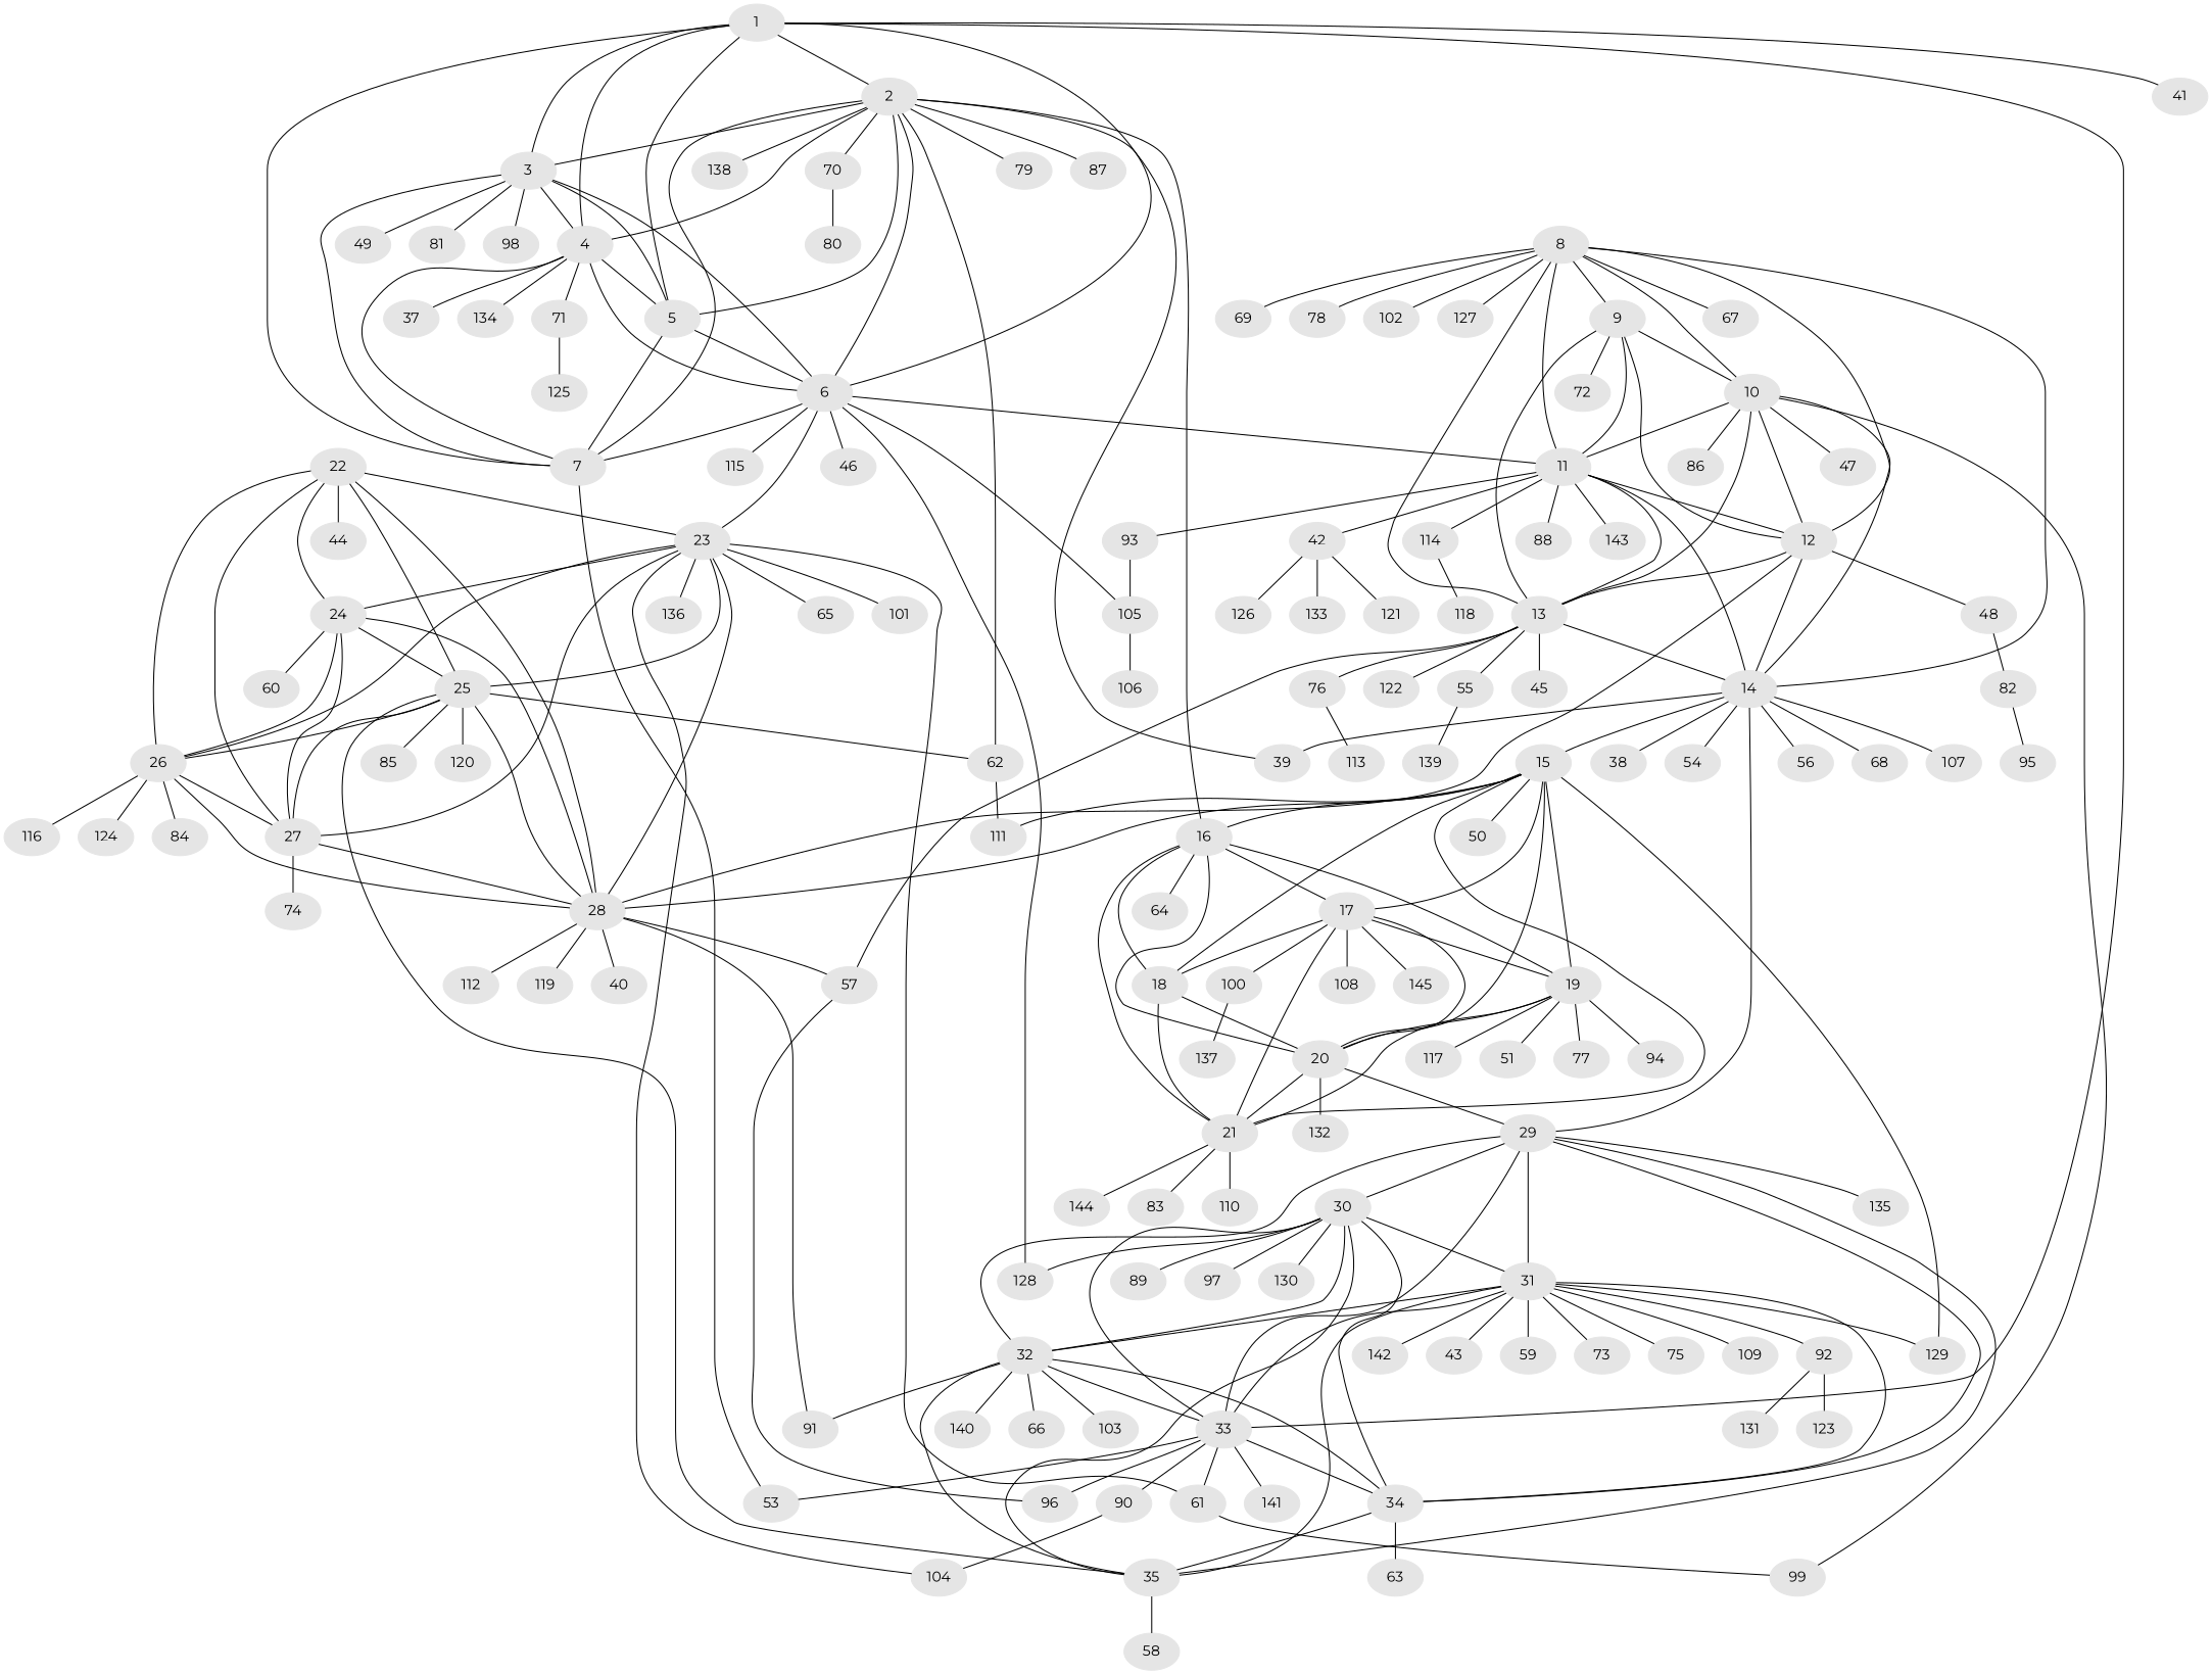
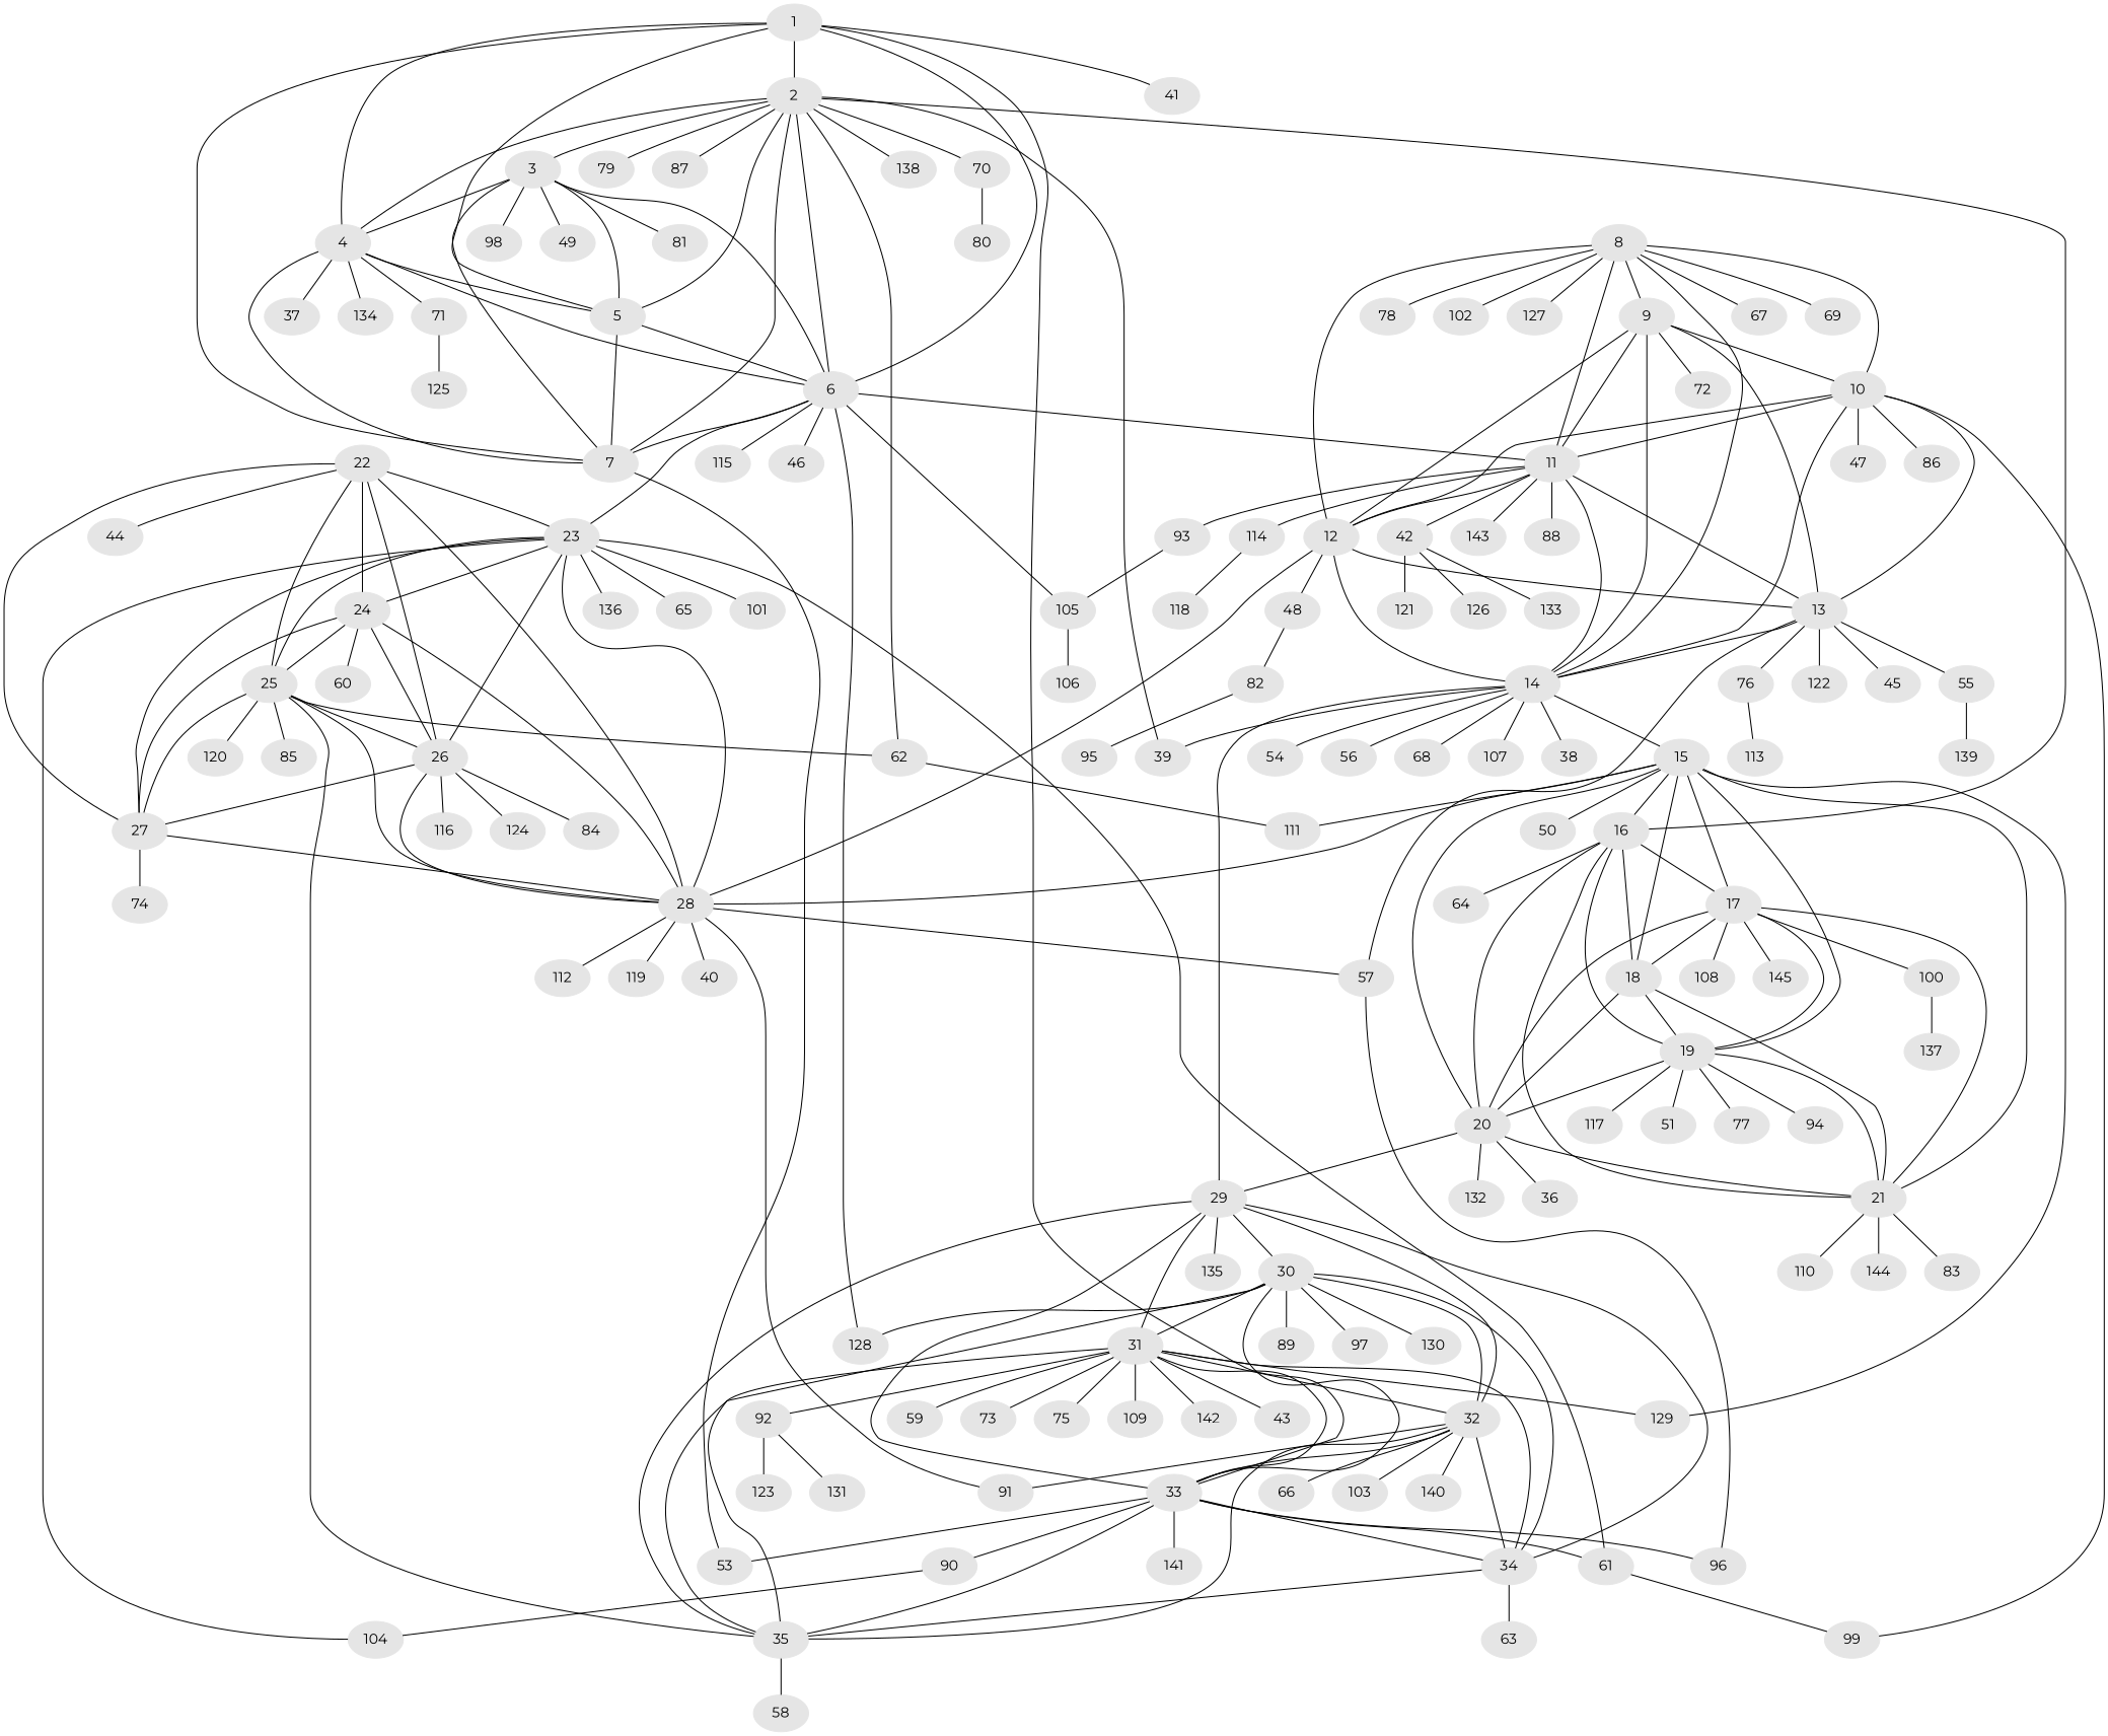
  graph {
    fontname=Montserrat
    node [color=gray90 fontname=Montserrat style=filled]
    edge [fontname=Montserrat]
    1
    2
    3
    4
    5
    6
    7
    33
    41
    16
    39
    62
    70
    79
    87
    138
    49
    81
    98
    37
    71
    134
    11
    23
    46
    105
    115
    128
    53
    61
    35
    34
    90
    96
    141
    17
    18
    19
    20
    21
    64
    111
    80
    125
    12
    13
    14
    42
    88
    93
    114
    143
    28
    24
    25
    26
    27
    65
    101
    104
    136
    106
    8
    9
    10
    67
    69
    78
    102
    127
    72
    47
    86
    99
    48
    45
    55
    57
    76
    122
    15
    29
    38
    54
    56
    68
    107
    121
    126
    133
    118
    40
    91
    112
    119
    82
    139
    113
    50
    129
    30
    31
    32
    135
    100
    108
    145
    51
    77
    94
    117
+   36
    132
    83
    110
    144
    137
    22
    44
    60
    85
    120
    84
    116
    124
    74
    58
    89
    97
    130
    43
    59
    73
    75
    92
    109
    142
    66
    103
    140
    63
    123
    131
    95
    1 -- 2
-   1 -- 3
    1 -- 4
    1 -- 5
    1 -- 6
    1 -- 7
    1 -- 33
    1 -- 41
    2 -- 3
    2 -- 4
    2 -- 5
    2 -- 6
    2 -- 7
    2 -- 16
    2 -- 39
    2 -- 62
    2 -- 70
    2 -- 79
    2 -- 87
    2 -- 138
    3 -- 4
    3 -- 5
    3 -- 6
    3 -- 7
    3 -- 49
    3 -- 81
    3 -- 98
    4 -- 5
    4 -- 6
    4 -- 7
    4 -- 37
    4 -- 71
    4 -- 134
    5 -- 6
    5 -- 7
    6 -- 7
    6 -- 11
    6 -- 23
    6 -- 46
    6 -- 105
    6 -- 115
    6 -- 128
    7 -- 53
    33 -- 53
    33 -- 61
+   33 -- 35
    33 -- 34
    33 -- 90
    33 -- 96
    33 -- 141
    16 -- 17
    16 -- 18
    16 -- 19
    16 -- 20
    16 -- 21
    16 -- 64
    62 -- 111
    70 -- 80
    71 -- 125
    11 -- 12
    11 -- 13
    11 -- 14
    11 -- 42
    11 -- 88
    11 -- 93
    11 -- 114
    11 -- 143
    23 -- 61
    23 -- 28
    23 -- 24
    23 -- 25
    23 -- 26
    23 -- 27
    23 -- 65
    23 -- 101
    23 -- 104
    23 -- 136
    105 -- 106
    61 -- 99
    35 -- 58
    34 -- 35
    34 -- 63
    90 -- 104
    17 -- 18
    17 -- 19
    17 -- 20
    17 -- 21
    17 -- 100
    17 -- 108
    17 -- 145
+   18 -- 19
    18 -- 20
    18 -- 21
    19 -- 20
    19 -- 21
    19 -- 51
    19 -- 77
    19 -- 94
    19 -- 117
    20 -- 21
    20 -- 29
+   20 -- 36
    20 -- 132
    21 -- 83
    21 -- 110
    21 -- 144
    12 -- 13
    12 -- 14
    12 -- 28
    12 -- 48
    13 -- 14
    13 -- 45
    13 -- 55
    13 -- 57
    13 -- 76
    13 -- 122
    14 -- 39
    14 -- 15
    14 -- 29
    14 -- 38
    14 -- 54
    14 -- 56
    14 -- 68
    14 -- 107
    42 -- 121
    42 -- 126
    42 -- 133
    93 -- 105
    114 -- 118
    28 -- 57
    28 -- 40
    28 -- 91
    28 -- 112
    28 -- 119
    24 -- 28
    24 -- 25
    24 -- 26
    24 -- 27
    24 -- 60
    25 -- 62
    25 -- 35
    25 -- 28
    25 -- 26
    25 -- 27
    25 -- 85
    25 -- 120
    26 -- 28
    26 -- 27
    26 -- 84
    26 -- 116
    26 -- 124
    27 -- 28
    27 -- 74
    8 -- 11
    8 -- 12
-   8 -- 13
    8 -- 14
    8 -- 9
    8 -- 10
    8 -- 67
    8 -- 69
    8 -- 78
    8 -- 102
    8 -- 127
    9 -- 11
    9 -- 12
    9 -- 13
+   9 -- 14
    9 -- 10
    9 -- 72
    10 -- 11
    10 -- 12
    10 -- 13
    10 -- 14
    10 -- 47
    10 -- 86
    10 -- 99
    48 -- 82
    55 -- 139
    57 -- 96
    76 -- 113
    15 -- 16
    15 -- 17
    15 -- 18
    15 -- 19
    15 -- 20
    15 -- 21
    15 -- 111
    15 -- 28
    15 -- 50
    15 -- 129
    29 -- 33
    29 -- 35
    29 -- 34
    29 -- 30
    29 -- 31
    29 -- 32
    29 -- 135
    82 -- 95
    30 -- 33
    30 -- 128
    30 -- 35
    30 -- 34
    30 -- 31
    30 -- 32
    30 -- 89
    30 -- 97
    30 -- 130
    31 -- 33
    31 -- 35
    31 -- 34
    31 -- 129
    31 -- 32
    31 -- 43
    31 -- 59
    31 -- 73
    31 -- 75
    31 -- 92
    31 -- 109
    31 -- 142
    32 -- 33
    32 -- 35
    32 -- 34
    32 -- 91
    32 -- 66
    32 -- 103
    32 -- 140
    100 -- 137
    22 -- 23
    22 -- 28
    22 -- 24
    22 -- 25
    22 -- 26
    22 -- 27
    22 -- 44
    92 -- 123
    92 -- 131
  }
